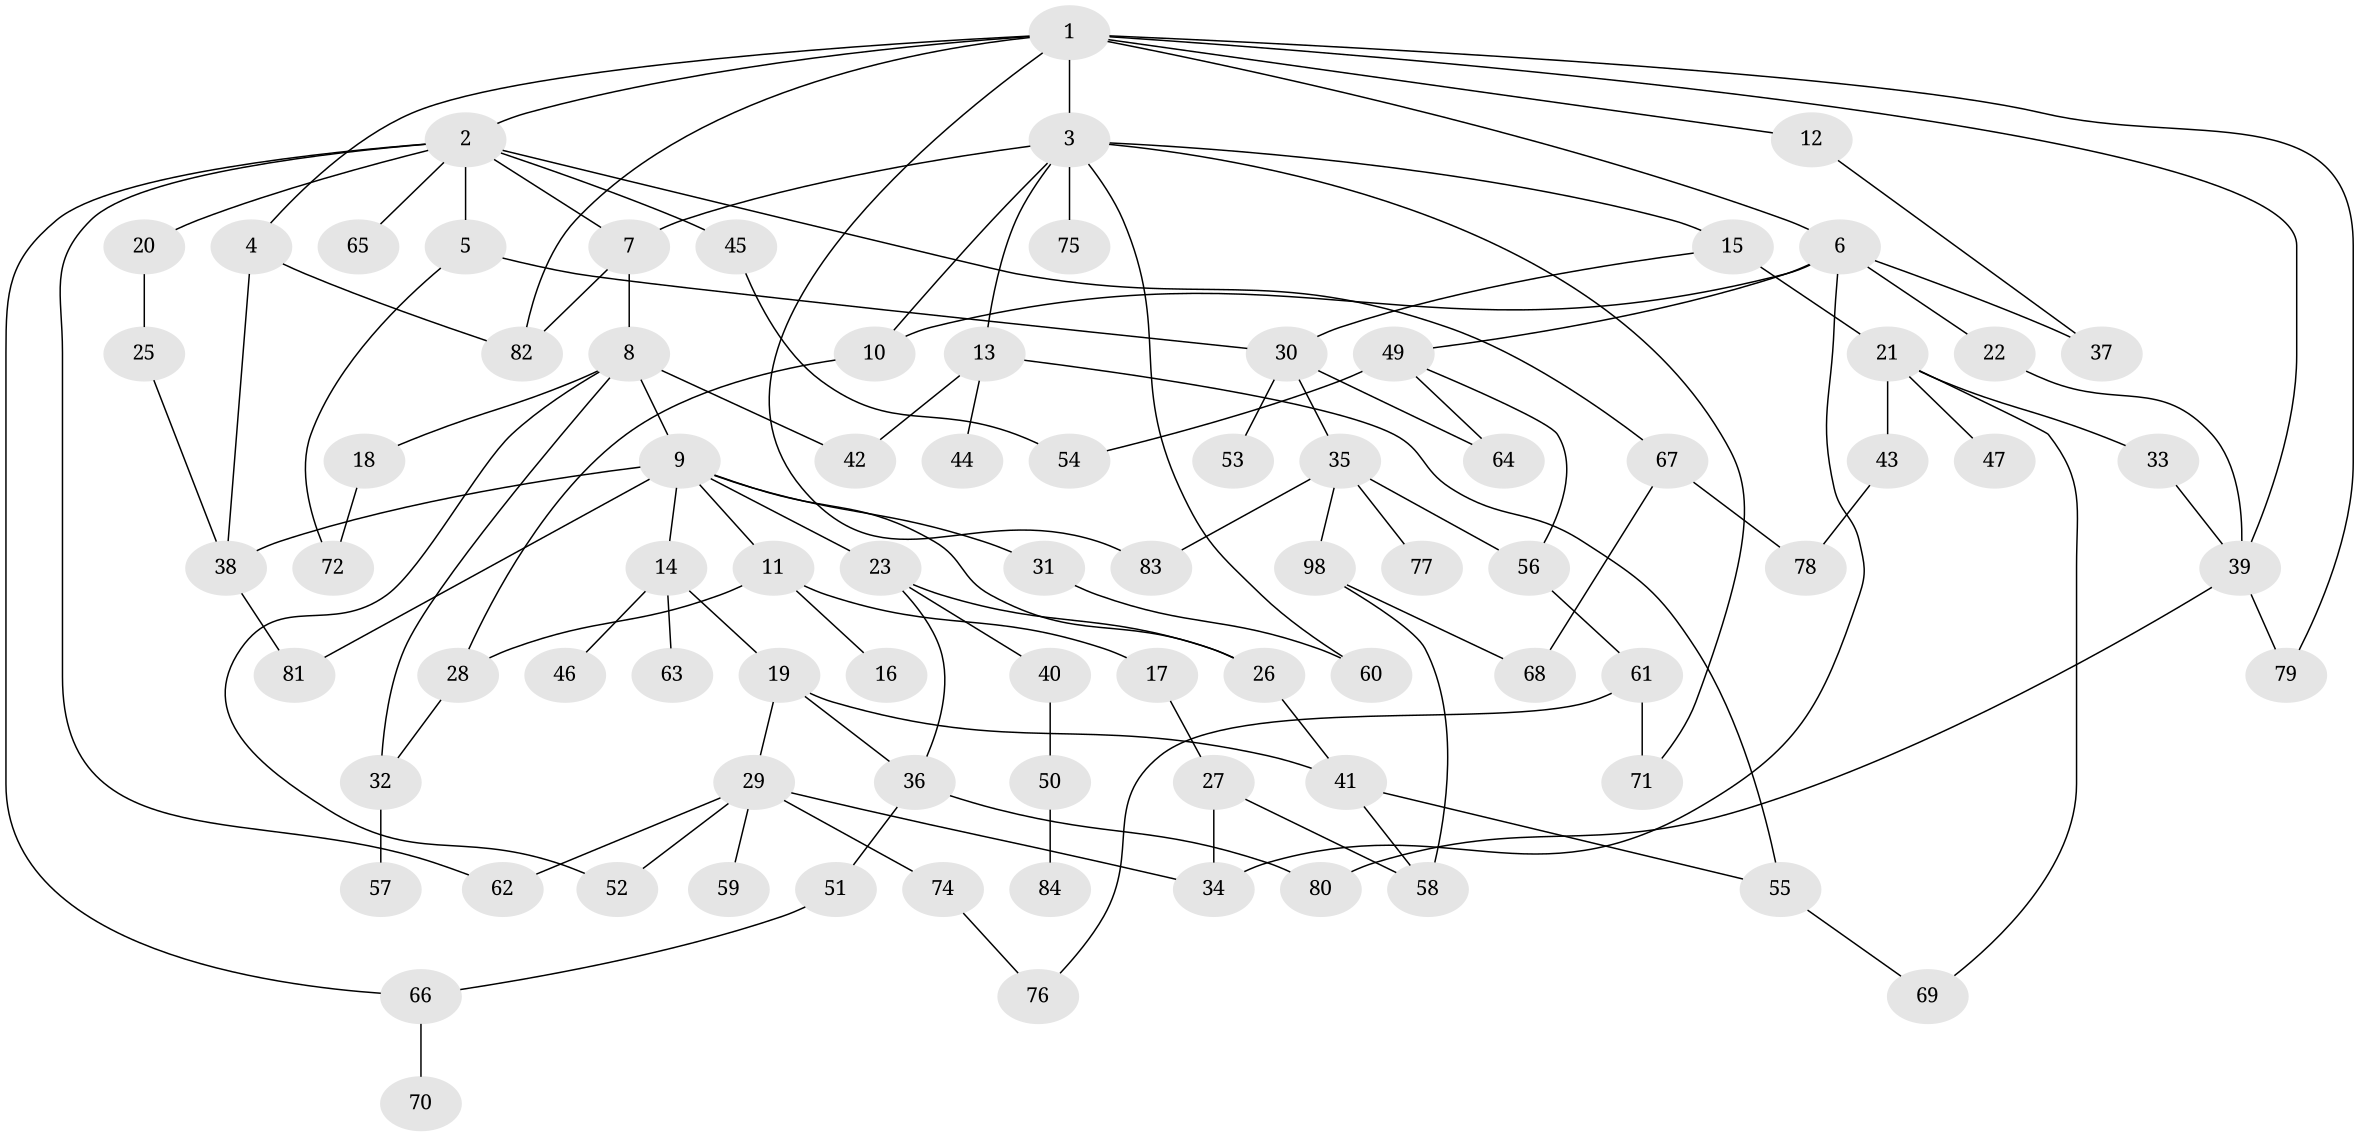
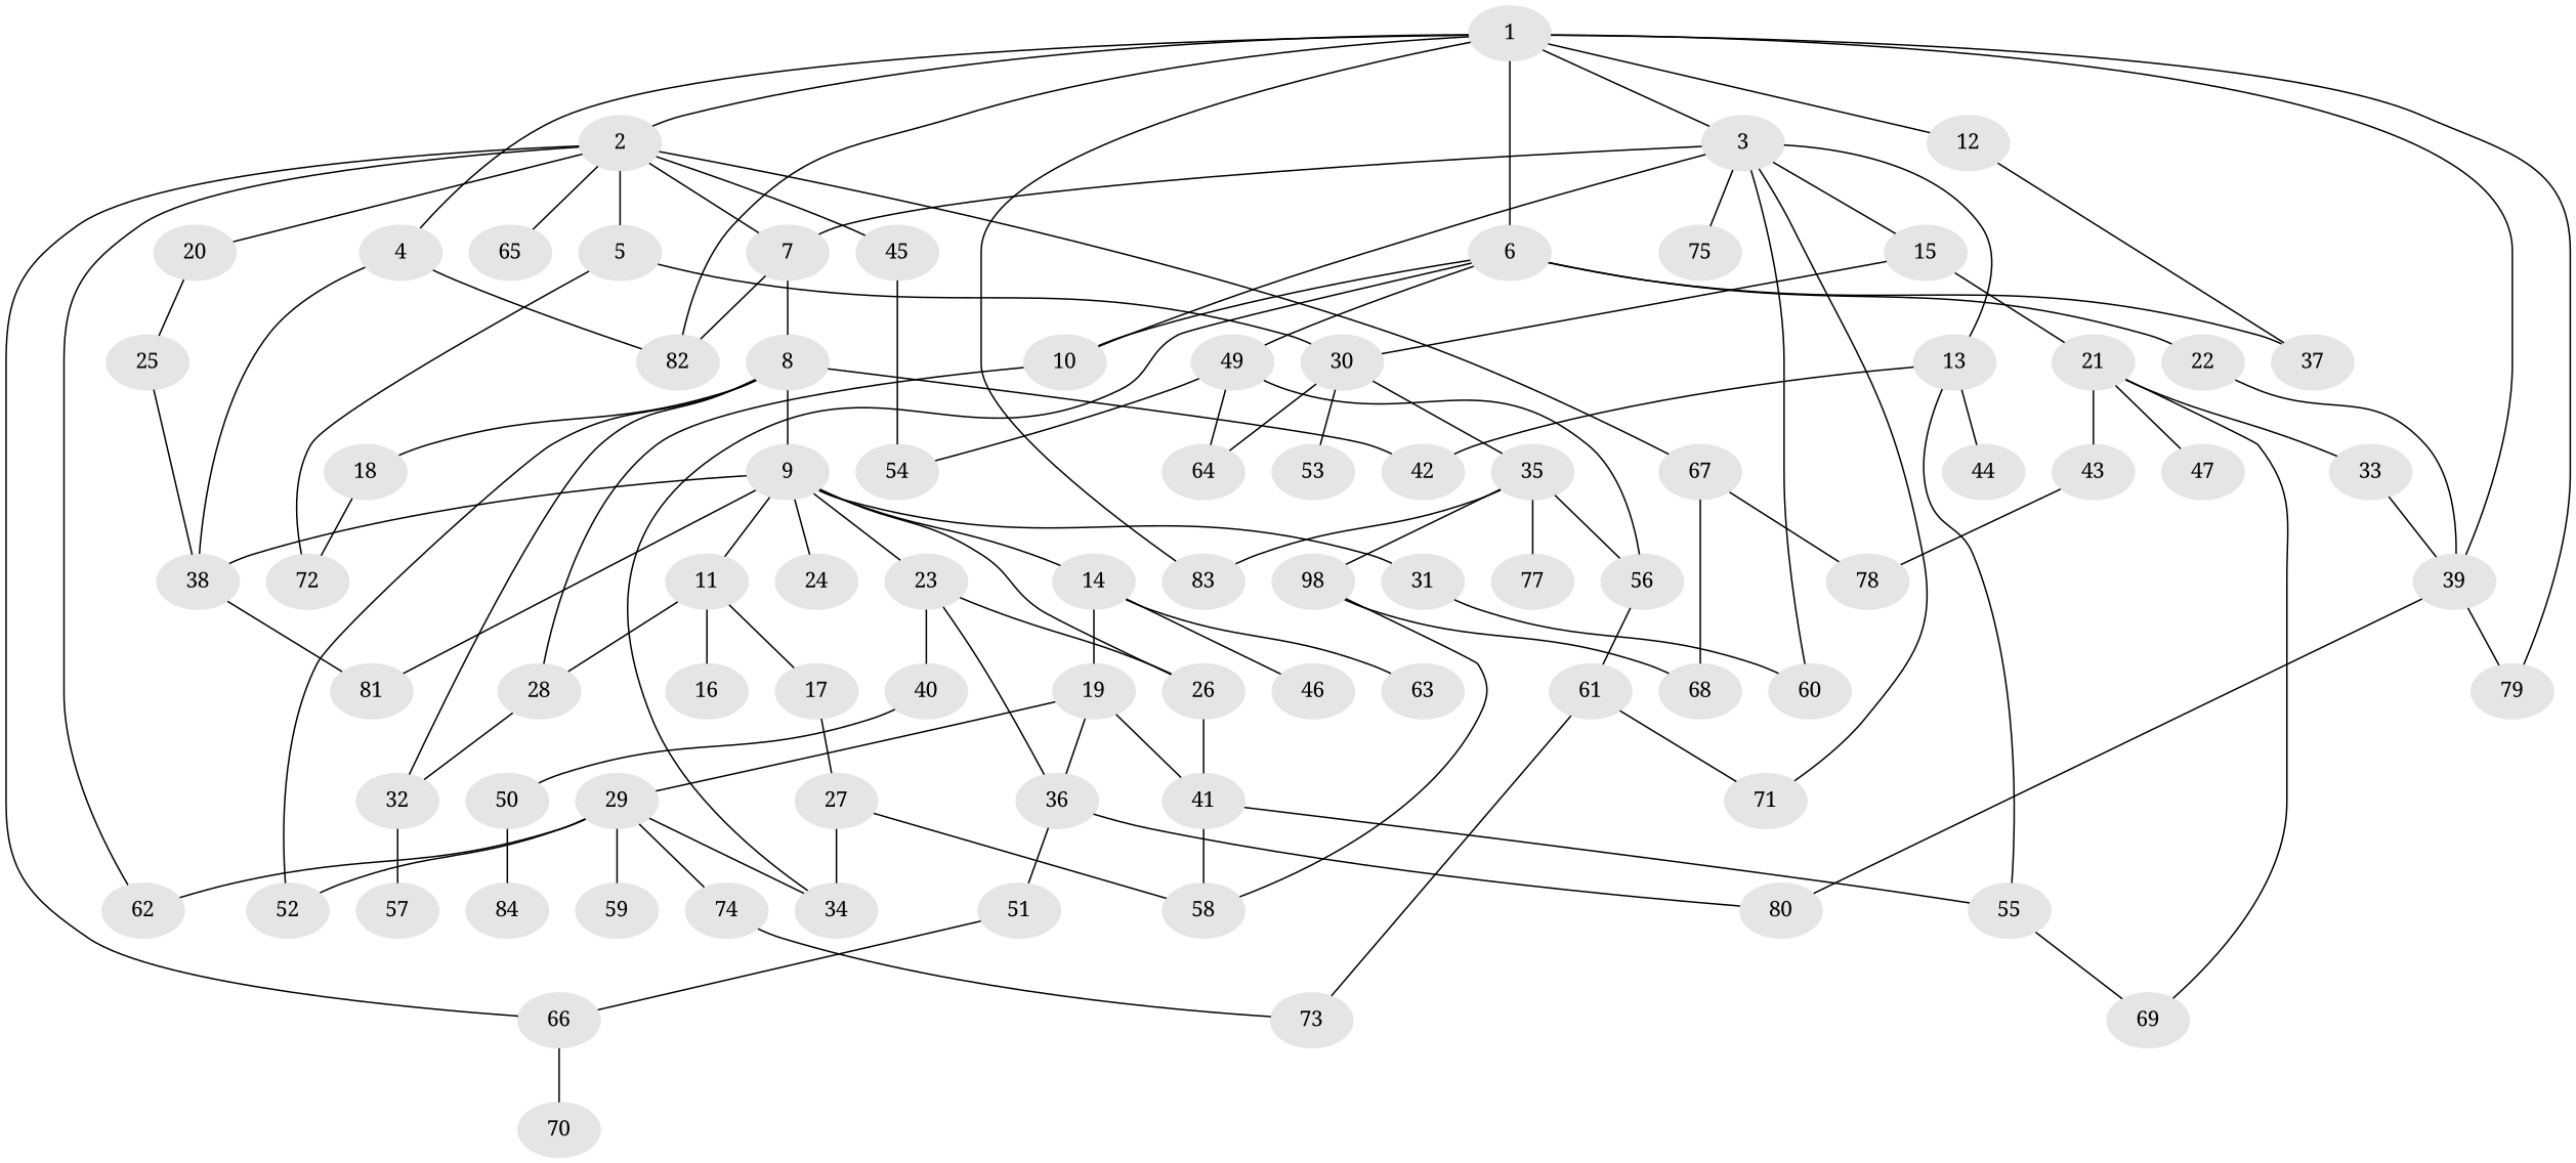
  graph {
    fontname="Noto Serif"
    node [color=gray90 fontname="Noto Serif" style=filled]
    edge [fontname="Noto Serif"]
    1
    2
    3
    4
    6
    12
    39
    79
    82
    83
    5
    7
    20
    45
    62
    65
    66
    67
    10
    13
    15
    71
    75
    60
    38
    22
    34
    37
    49
    80
    30
    72
    8
    25
    54
    70
    78
    68
    28
    42
    44
    55
    21
    81
    35
    53
    64
    56
    9
    18
    32
    52
    11
    14
    23
+   24
    26
    31
    57
    16
    17
    19
    46
    63
    36
    40
    41
    27
    69
    29
    33
    43
    47
    58
    59
    74
    51
    50
-   76
+   76 [label=73]
    n80 [label=98]
    77
    61
    84
    1 -- 2
    1 -- 3
    1 -- 4
    1 -- 6
    1 -- 12
    1 -- 39
    1 -- 79
    1 -- 82
    1 -- 83
    2 -- 5
    2 -- 7
    2 -- 20
    2 -- 45
    2 -- 62
    2 -- 65
    2 -- 66
    2 -- 67
    3 -- 7
    3 -- 10
    3 -- 13
    3 -- 15
    3 -- 71
    3 -- 75
    3 -- 60
    4 -- 82
    4 -- 38
    6 -- 10
    6 -- 22
    6 -- 34
    6 -- 37
    6 -- 49
    12 -- 37
    39 -- 79
    39 -- 80
    5 -- 30
    5 -- 72
    7 -- 82
    7 -- 8
    20 -- 25
    45 -- 54
    66 -- 70
    67 -- 78
    67 -- 68
    10 -- 28
    13 -- 42
    13 -- 44
    13 -- 55
    15 -- 30
    15 -- 21
    38 -- 81
    22 -- 39
    49 -- 54
    49 -- 64
    49 -- 56
    30 -- 35
    30 -- 53
    30 -- 64
    8 -- 42
    8 -- 9
    8 -- 18
    8 -- 32
    8 -- 52
    25 -- 38
    28 -- 32
    55 -- 69
    21 -- 69
    21 -- 33
    21 -- 43
    21 -- 47
    35 -- 83
    35 -- 56
    35 -- n80
    35 -- 77
    56 -- 61
    9 -- 38
    9 -- 81
    9 -- 11
    9 -- 14
    9 -- 23
+   9 -- 24
    9 -- 26
    9 -- 31
    18 -- 72
    32 -- 57
    11 -- 28
    11 -- 16
    11 -- 17
    14 -- 19
    14 -- 46
    14 -- 63
    23 -- 26
    23 -- 36
    23 -- 40
    26 -- 41
    31 -- 60
    17 -- 27
    19 -- 36
    19 -- 41
    19 -- 29
    36 -- 80
    36 -- 51
    40 -- 50
    41 -- 55
    41 -- 58
    27 -- 34
    27 -- 58
    29 -- 62
    29 -- 34
    29 -- 52
    29 -- 59
    29 -- 74
    33 -- 39
    43 -- 78
    74 -- 76
    51 -- 66
    50 -- 84
    n80 -- 68
    n80 -- 58
    61 -- 71
    61 -- 76
  }
